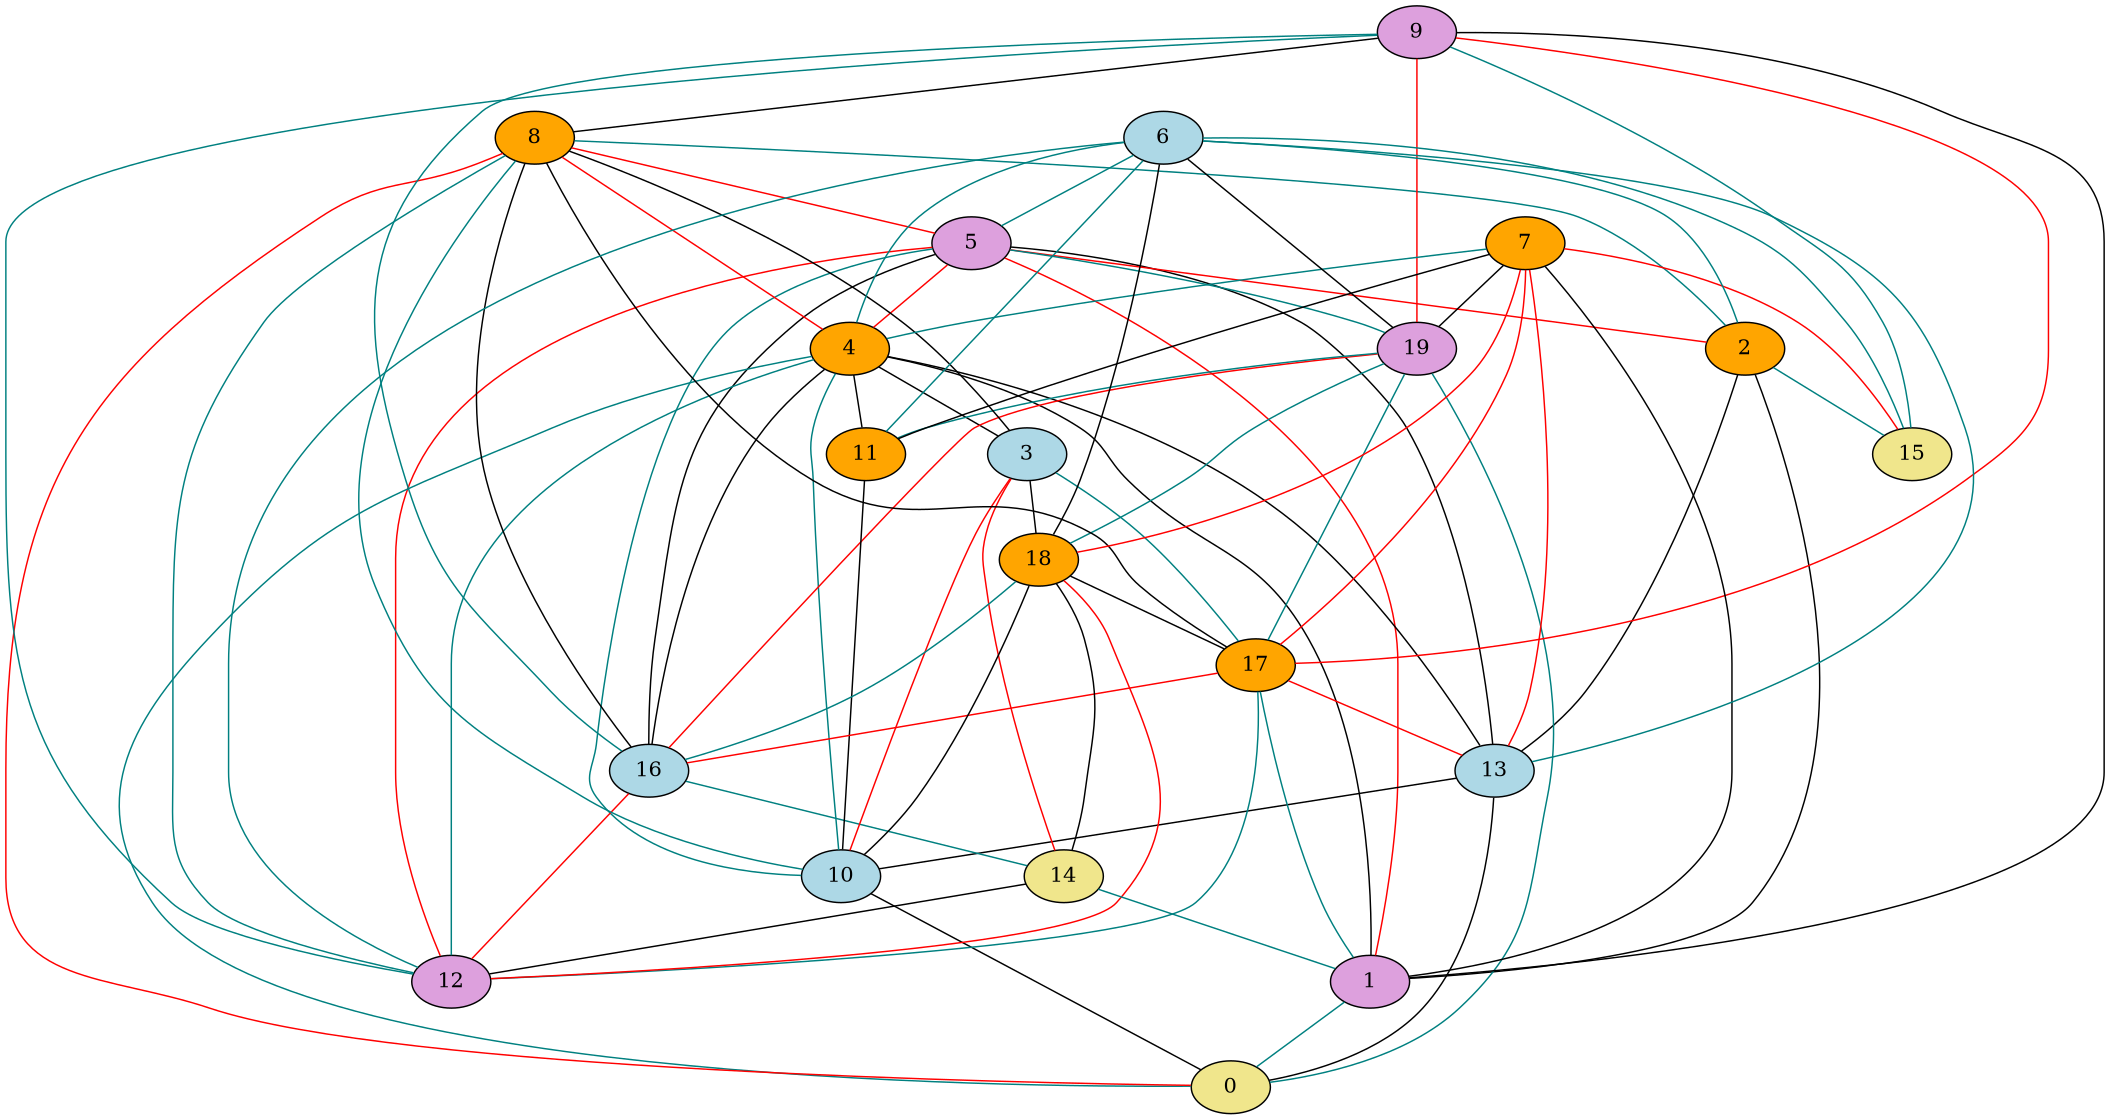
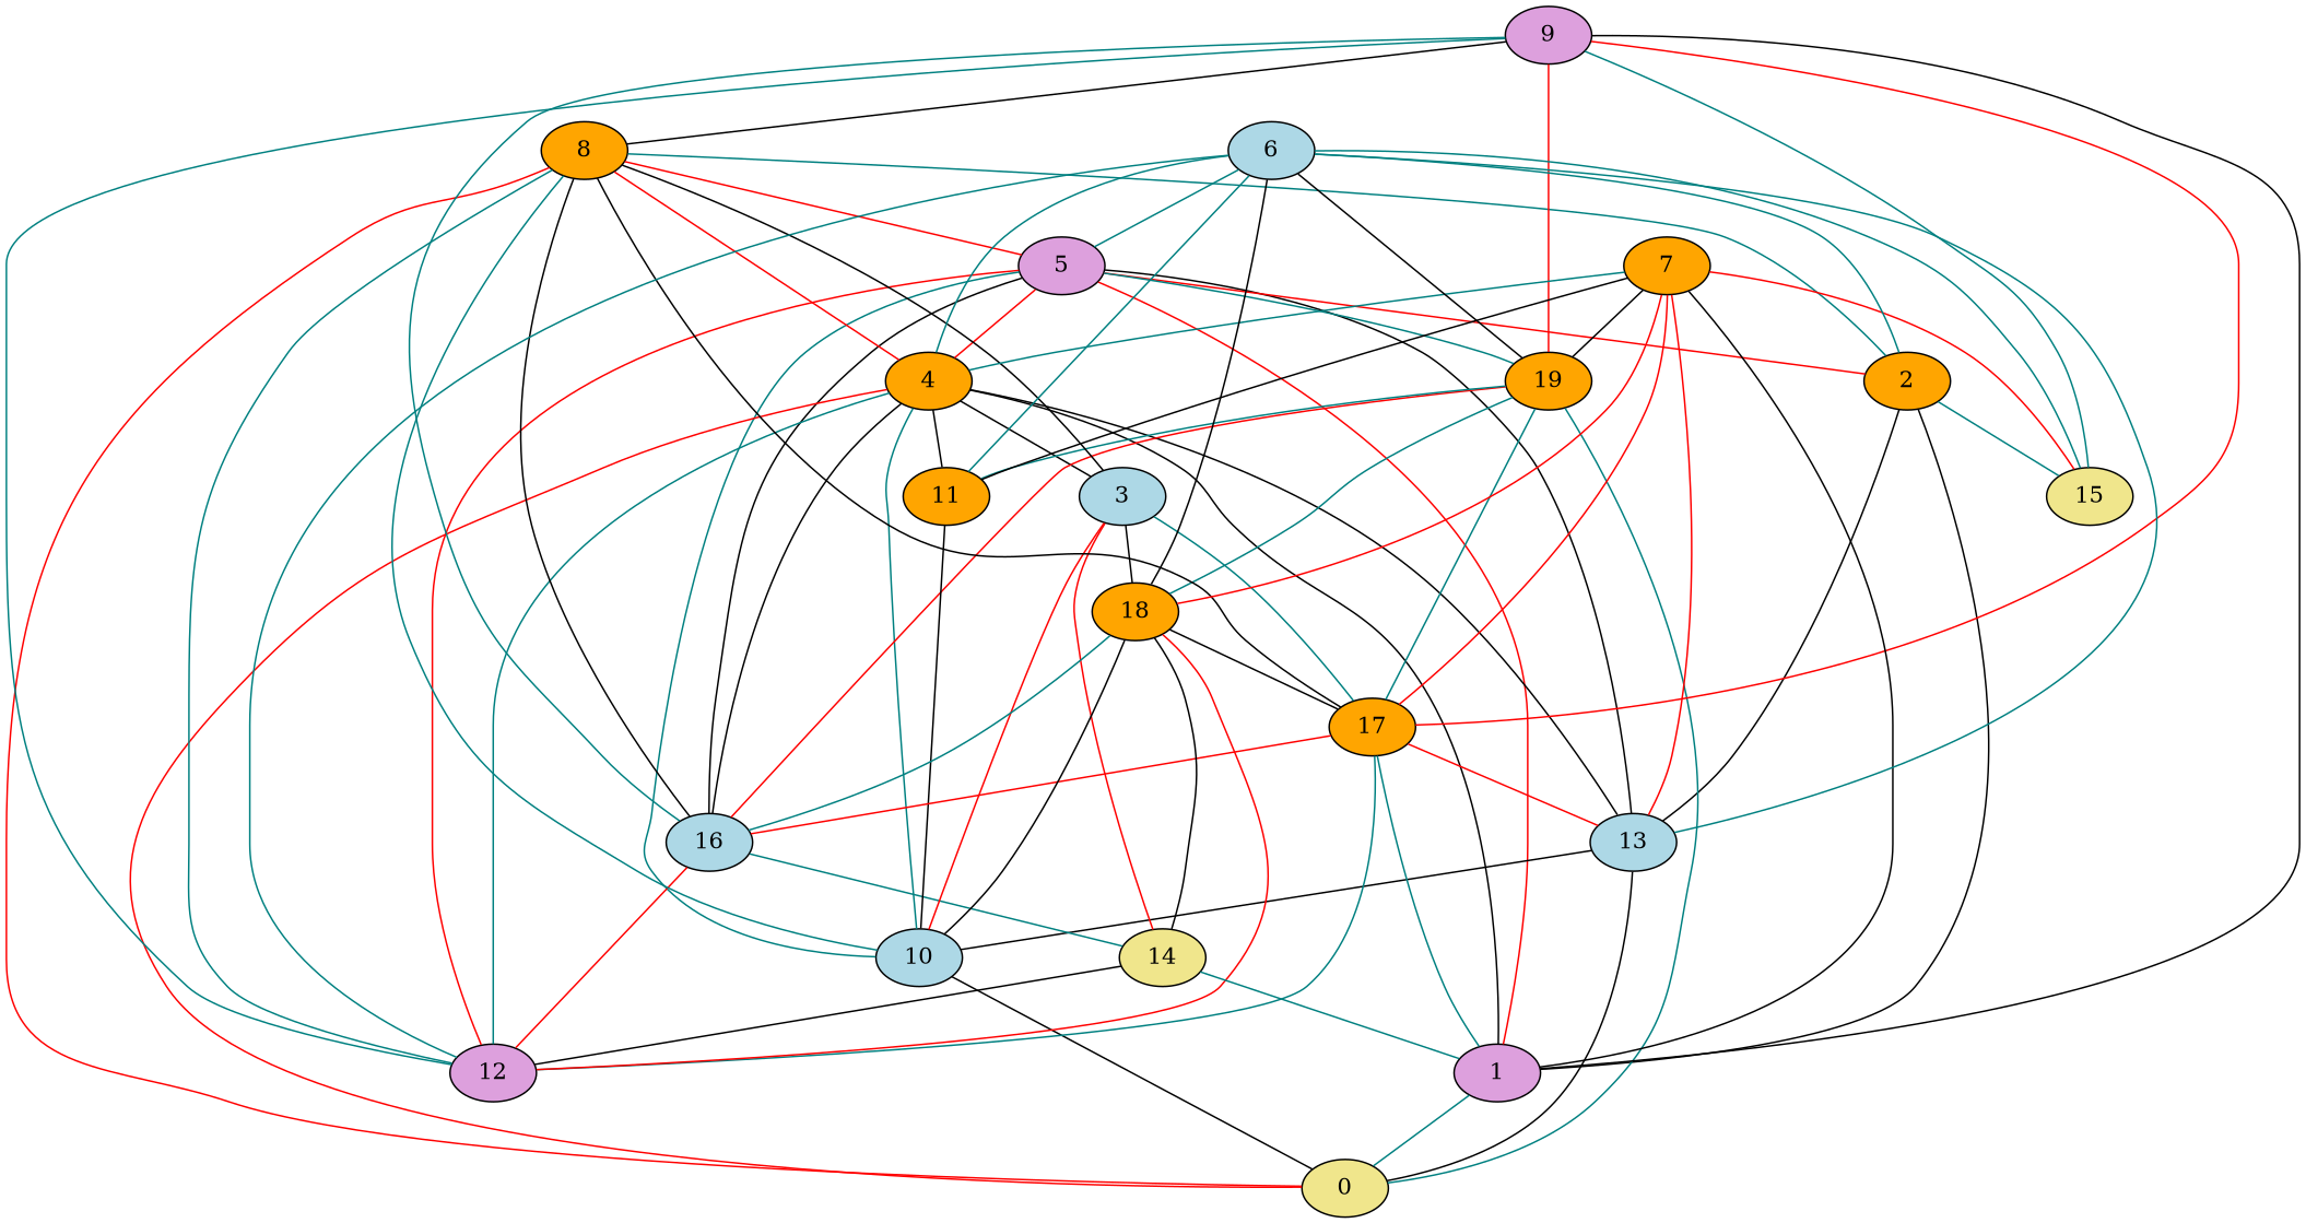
  digraph {
    node [fillcolor=orange style=filled]
    edge [color=teal dir=none]
    5 [fillcolor=plum]
    12 [fillcolor=plum]
    13 [fillcolor=lightblue]
    4
    1 [fillcolor=plum]
    2
-   19 [fillcolor=plum]
+   19
    16 [fillcolor=lightblue]
    10 [fillcolor=lightblue]
    0 [fillcolor=khaki]
    3 [fillcolor=lightblue]
    11
    15 [fillcolor=khaki]
    17
    18
    14 [fillcolor=khaki]
    8
    9 [fillcolor=plum]
    7
    6 [fillcolor=lightblue]
    subgraph sub_1 {
      5
      12
      13
      4
      1
      2
      19
      16
      10
      0
      3
      11
      15
      17
      18
      14
      8
      9
      7
      6
    }
    5 -> 12 [color=red]
    5 -> 13 [color=black]
    5 -> 4 [color=red]
    5 -> 1 [color=red]
    5 -> 2 [color=red]
    5 -> 19
    5 -> 16 [color=black]
    5 -> 10
    13 -> 10 [color=black]
    13 -> 0 [color=black]
    4 -> 12
    4 -> 13 [color=black]
    4 -> 1 [color=black]
    4 -> 16 [color=black]
    4 -> 10
-   4 -> 0
+   4 -> 0 [color=red]
    4 -> 3 [color=black]
    4 -> 11 [color=black]
    1 -> 0
    2 -> 13 [color=black]
    2 -> 1 [color=black]
    2 -> 15
    19 -> 16 [color=red]
    19 -> 0
    19 -> 11
    19 -> 17
    19 -> 18
    16 -> 12 [color=red]
    16 -> 14
    10 -> 0 [color=black]
    3 -> 10 [color=red]
    3 -> 17
    3 -> 18 [color=black]
    3 -> 14 [color=red]
    11 -> 10 [color=black]
    17 -> 12
    17 -> 13 [color=red]
    17 -> 1
    17 -> 16 [color=red]
    18 -> 12 [color=red]
    18 -> 16
    18 -> 10 [color=black]
    18 -> 17 [color=black]
    18 -> 14 [color=black]
    14 -> 12 [color=black]
    14 -> 1
    8 -> 5 [color=red]
    8 -> 12
    8 -> 4 [color=red]
    8 -> 2
    8 -> 16 [color=black]
    8 -> 10
    8 -> 0 [color=red]
    8 -> 3 [color=black]
    8 -> 17 [color=black]
    9 -> 12
    9 -> 1 [color=black]
    9 -> 19 [color=red]
    9 -> 16
    9 -> 15
    9 -> 17 [color=red]
    9 -> 8 [color=black]
    7 -> 13 [color=red]
    7 -> 4
    7 -> 1 [color=black]
    7 -> 19 [color=black]
    7 -> 11 [color=black]
    7 -> 15 [color=red]
    7 -> 17 [color=red]
    7 -> 18 [color=red]
    6 -> 5
    6 -> 12
    6 -> 13
    6 -> 4
    6 -> 2
    6 -> 19 [color=black]
    6 -> 11
    6 -> 15
    6 -> 18 [color=black]
  }
